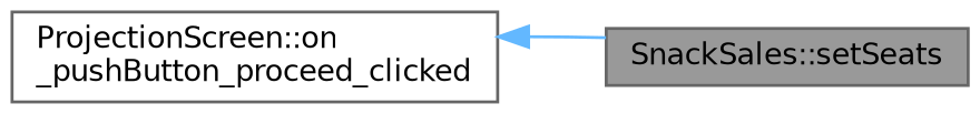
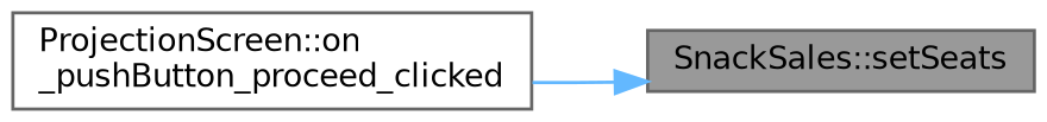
  digraph {
    rankdir=RL
    node [fontname=Helvetica fontsize=10 shape=box style=filled]
    n1 [color=gray40 fillcolor=grey60 fontcolor=black height=0.2 label="SnackSales::setSeats" width=0.4]
    n2 [color=grey40 fillcolor=white height=0.2 label="ProjectionScreen::on\l_pushButton_proceed_clicked" width=0.4]
-   n2 -> n1 [color=steelblue1 dir=back fontname=Helvetica fontsize=10 labelfontname=Helvetica labelfontsize=10 style=solid]
+   n1 -> n2 [color=steelblue1 dir=back fontname=Helvetica fontsize=10 labelfontname=Helvetica labelfontsize=10 style=solid]
  }
